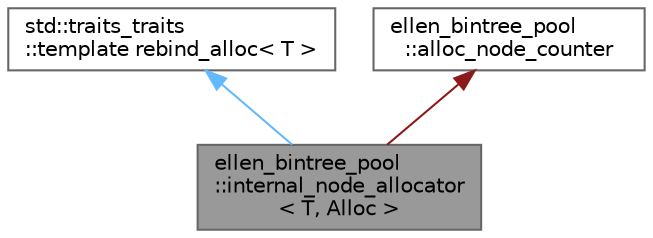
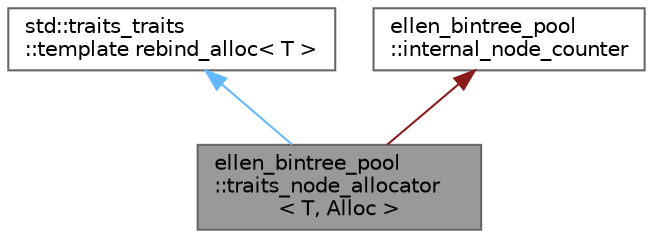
  digraph {
    rankdir=TB
    node [color=gray40 fillcolor=white fontname=Helvetica fontsize=10 shape=box style=filled]
    edge [dir=back fontname=Helvetica fontsize=10 labelfontname=Helvetica labelfontsize=10 style=solid]
-   n1 [fillcolor=grey60 fontcolor=black height=0.2 label="ellen_bintree_pool\l::internal_node_allocator\l\< T, Alloc \>" width=0.4]
+   n1 [fillcolor=grey60 fontcolor=black height=0.2 label="ellen_bintree_pool\l::traits_node_allocator\l\< T, Alloc \>" width=0.4]
    n2 [height=0.2 label="std::traits_traits\l::template rebind_alloc\< T \>" width=0.4]
-   n3 [height=0.2 label="ellen_bintree_pool\l::alloc_node_counter" width=0.4]
+   n3 [height=0.2 label="ellen_bintree_pool\l::internal_node_counter" width=0.4]
    n2 -> n1 [color=steelblue1]
    n3 -> n1 [color=firebrick4]
  }
